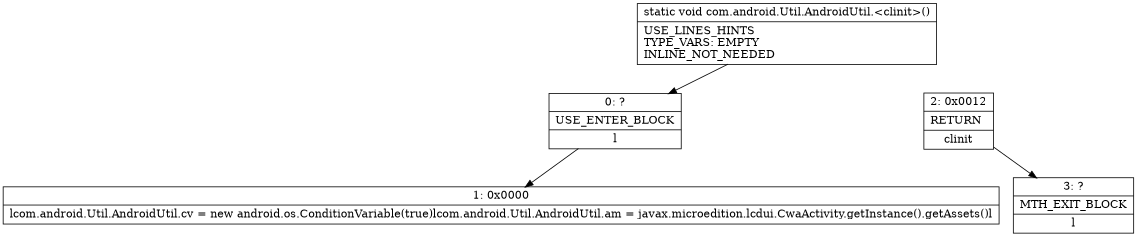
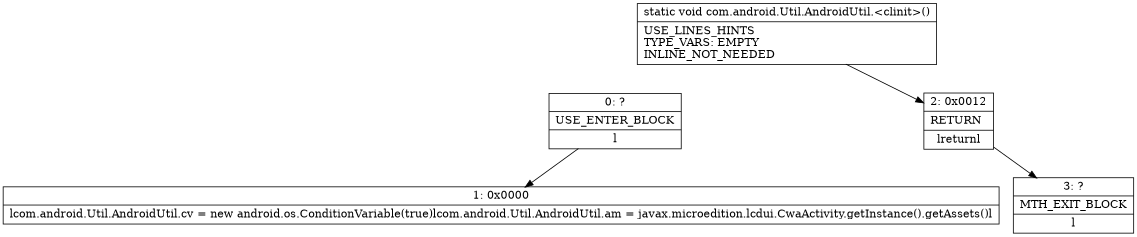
  digraph {
    node [shape=record]
    n1 [label="{0\:\ ?|USE_ENTER_BLOCK\l|l}"]
    n2 [label="{1\:\ 0x0000|lcom.android.Util.AndroidUtil.cv = new android.os.ConditionVariable(true)lcom.android.Util.AndroidUtil.am = javax.microedition.lcdui.CwaActivity.getInstance().getAssets()l}"]
-   n3 [label="{2\:\ 0x0012|RETURN\l|clinit}"]
+   n3 [label="{2\:\ 0x0012|RETURN\l|lreturnl}"]
    n4 [label="{3\:\ ?|MTH_EXIT_BLOCK\l|l}"]
    n5 [label="{static void com.android.Util.AndroidUtil.\<clinit\>()  | USE_LINES_HINTS\lTYPE_VARS: EMPTY\lINLINE_NOT_NEEDED\l}"]
    n1 -> n2
    n3 -> n4
-   n5 -> n1
+   n5 -> n3
  }
